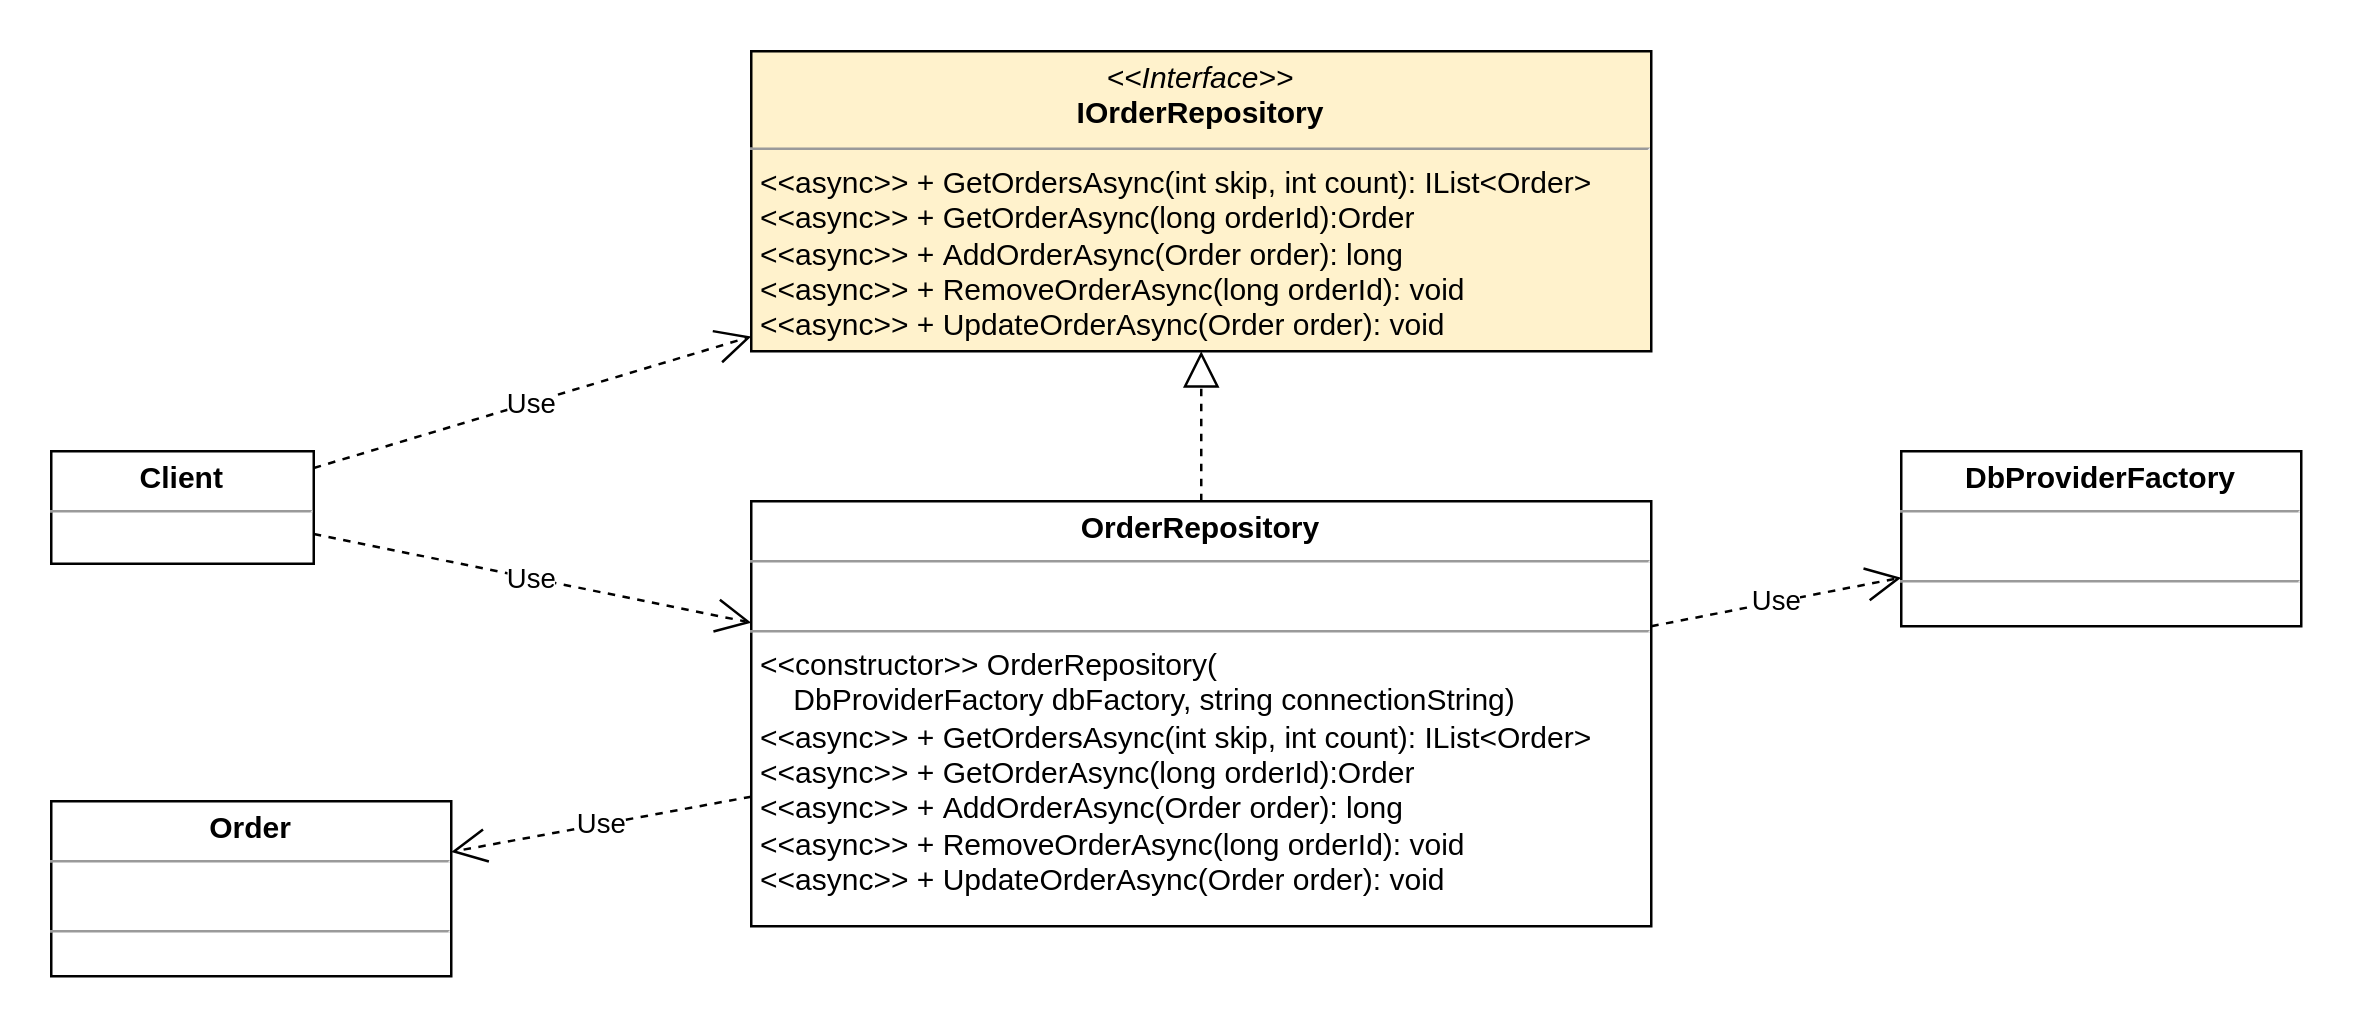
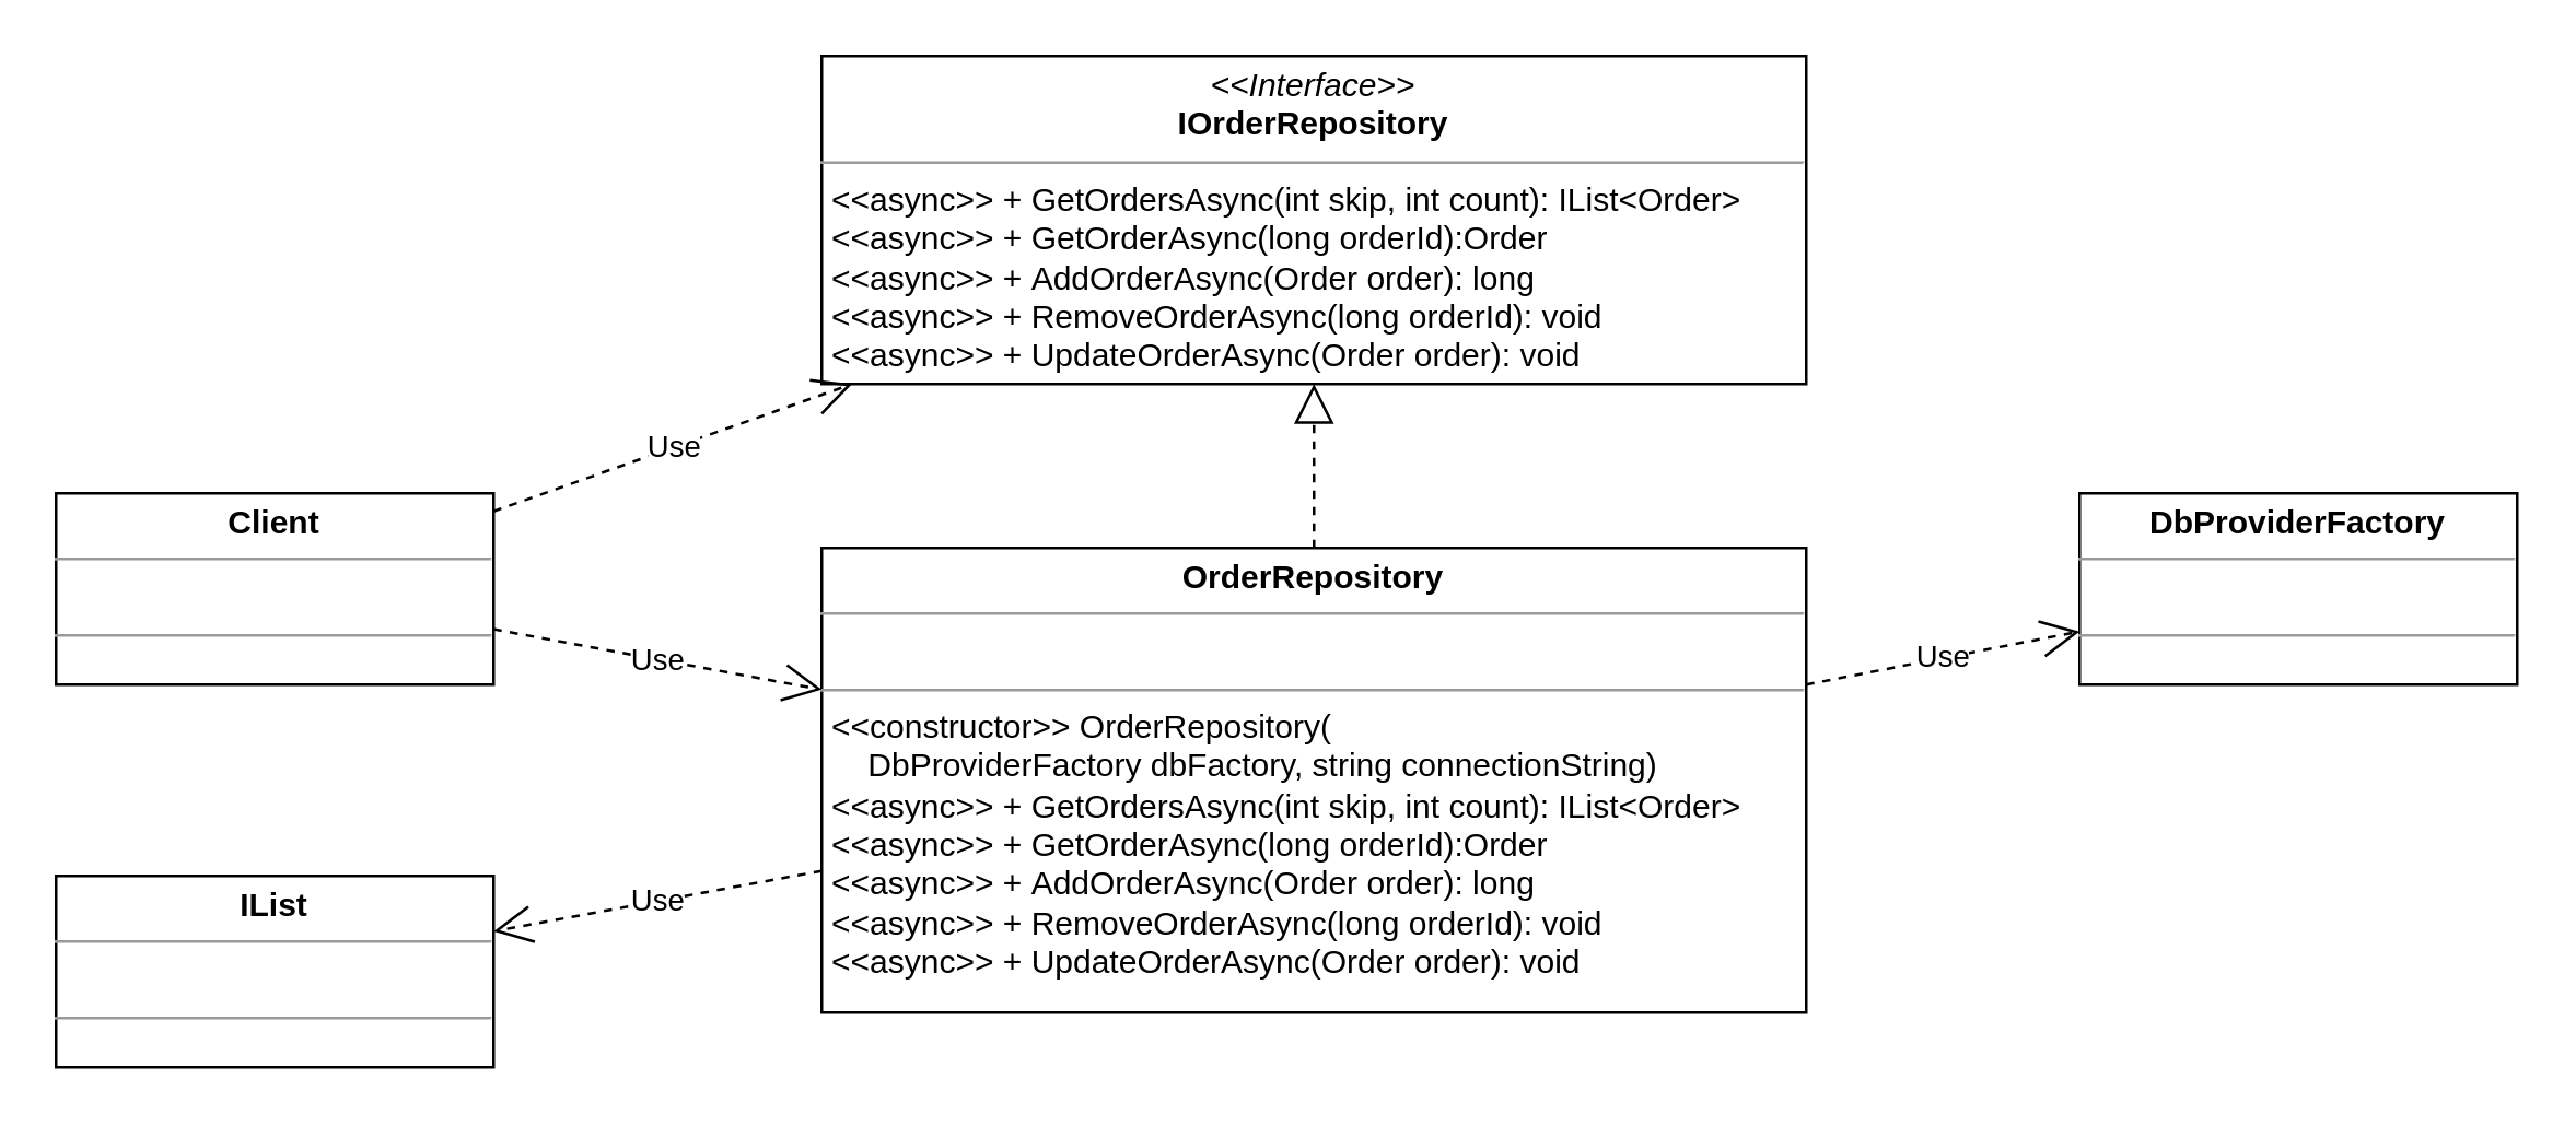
  <mxCell id="0" />
  <mxCell id="1" parent="0" />
  <mxCell id="2" value="&lt;p style=&quot;margin:0px;margin-top:4px;text-align:center;&quot;&gt;&lt;b&gt;OrderRepository&lt;/b&gt;&lt;/p&gt;&lt;hr size=&quot;1&quot;&gt;&lt;p style=&quot;margin:0px;margin-left:4px;&quot;&gt;&lt;br&gt;&lt;/p&gt;&lt;hr size=&quot;1&quot;&gt;&lt;p style=&quot;border-color: var(--border-color); margin: 0px 0px 0px 4px;&quot;&gt;&lt;span style=&quot;border-color: var(--border-color); background-color: initial;&quot;&gt;&amp;lt;&amp;lt;constructor&amp;gt;&amp;gt; OrderRepository(&lt;/span&gt;&lt;/p&gt;&lt;p style=&quot;border-color: var(--border-color); margin: 0px 0px 0px 4px;&quot;&gt;&lt;span style=&quot;background-color: initial;&quot;&gt;&amp;nbsp; &amp;nbsp; DbProviderFactory dbFactory,&amp;nbsp;&lt;/span&gt;&lt;span style=&quot;background-color: initial;&quot;&gt;string connectionString)&lt;/span&gt;&lt;/p&gt;&lt;p style=&quot;border-color: var(--border-color); margin: 0px 0px 0px 4px;&quot;&gt;&lt;span style=&quot;border-color: var(--border-color); background-color: initial;&quot;&gt;&amp;lt;&amp;lt;async&amp;gt;&amp;gt; +&amp;nbsp;&lt;/span&gt;&lt;span style=&quot;border-color: var(--border-color); background-color: initial;&quot;&gt;GetOrdersAsync(int skip, int count): IList&amp;lt;Order&amp;gt;&lt;/span&gt;&lt;/p&gt;&lt;p style=&quot;border-color: var(--border-color); margin: 0px 0px 0px 4px;&quot;&gt;&amp;lt;&amp;lt;async&amp;gt;&amp;gt;&amp;nbsp;+ GetOrderAsync(long orderId):Order&lt;/p&gt;&lt;p style=&quot;border-color: var(--border-color); margin: 0px 0px 0px 4px;&quot;&gt;&amp;lt;&amp;lt;async&amp;gt;&amp;gt; +&amp;nbsp;AddOrderAsync(Order order): long&lt;/p&gt;&lt;p style=&quot;border-color: var(--border-color); margin: 0px 0px 0px 4px;&quot;&gt;&amp;lt;&amp;lt;async&amp;gt;&amp;gt;&amp;nbsp;+&amp;nbsp;RemoveOrderAsync(long orderId): void&lt;/p&gt;&lt;p style=&quot;border-color: var(--border-color); margin: 0px 0px 0px 4px;&quot;&gt;&amp;lt;&amp;lt;async&amp;gt;&amp;gt; + UpdateOrderAsync(Order order): void&lt;br&gt;&lt;/p&gt;" style="verticalAlign=top;align=left;overflow=fill;fontSize=12;fontFamily=Helvetica;html=1;" parent="1" vertex="1"><mxGeometry x="300" y="200" width="360" height="170" as="geometry" /></mxCell>
- <mxCell id="3" value="&lt;p style=&quot;margin:0px;margin-top:4px;text-align:center;&quot;&gt;&lt;i&gt;&amp;lt;&amp;lt;Interface&amp;gt;&amp;gt;&lt;/i&gt;&lt;br&gt;&lt;b&gt;IOrderRepository&lt;/b&gt;&lt;br&gt;&lt;/p&gt;&lt;hr size=&quot;1&quot;&gt;&lt;p style=&quot;border-color: var(--border-color); margin: 0px 0px 0px 4px;&quot;&gt;&amp;lt;&amp;lt;async&amp;gt;&amp;gt; +&amp;nbsp;&lt;span style=&quot;border-color: var(--border-color); background-color: initial;&quot;&gt;GetOrdersAsync(int skip, int count): IList&amp;lt;Order&amp;gt;&lt;/span&gt;&lt;/p&gt;&lt;p style=&quot;border-color: var(--border-color); margin: 0px 0px 0px 4px;&quot;&gt;&amp;lt;&amp;lt;async&amp;gt;&amp;gt;&amp;nbsp;+ GetOrderAsync(long orderId):Order&lt;/p&gt;&lt;p style=&quot;border-color: var(--border-color); margin: 0px 0px 0px 4px;&quot;&gt;&amp;lt;&amp;lt;async&amp;gt;&amp;gt; +&amp;nbsp;AddOrderAsync(Order order): long&lt;/p&gt;&lt;p style=&quot;border-color: var(--border-color); margin: 0px 0px 0px 4px;&quot;&gt;&amp;lt;&amp;lt;async&amp;gt;&amp;gt;&amp;nbsp;+&amp;nbsp;RemoveOrderAsync(long orderId): void&lt;/p&gt;&lt;p style=&quot;border-color: var(--border-color); margin: 0px 0px 0px 4px;&quot;&gt;&amp;lt;&amp;lt;async&amp;gt;&amp;gt; + UpdateOrderAsync(Order order): void&lt;/p&gt;" style="verticalAlign=top;align=left;overflow=fill;fontSize=12;fontFamily=Helvetica;html=1;fillColor=#fff2cc;" parent="1" vertex="1"><mxGeometry x="300" y="20" width="360" height="120" as="geometry" /></mxCell>
+ <mxCell id="3" value="&lt;p style=&quot;margin:0px;margin-top:4px;text-align:center;&quot;&gt;&lt;i&gt;&amp;lt;&amp;lt;Interface&amp;gt;&amp;gt;&lt;/i&gt;&lt;br&gt;&lt;b&gt;IOrderRepository&lt;/b&gt;&lt;br&gt;&lt;/p&gt;&lt;hr size=&quot;1&quot;&gt;&lt;p style=&quot;border-color: var(--border-color); margin: 0px 0px 0px 4px;&quot;&gt;&amp;lt;&amp;lt;async&amp;gt;&amp;gt; +&amp;nbsp;&lt;span style=&quot;border-color: var(--border-color); background-color: initial;&quot;&gt;GetOrdersAsync(int skip, int count): IList&amp;lt;Order&amp;gt;&lt;/span&gt;&lt;/p&gt;&lt;p style=&quot;border-color: var(--border-color); margin: 0px 0px 0px 4px;&quot;&gt;&amp;lt;&amp;lt;async&amp;gt;&amp;gt;&amp;nbsp;+ GetOrderAsync(long orderId):Order&lt;/p&gt;&lt;p style=&quot;border-color: var(--border-color); margin: 0px 0px 0px 4px;&quot;&gt;&amp;lt;&amp;lt;async&amp;gt;&amp;gt; +&amp;nbsp;AddOrderAsync(Order order): long&lt;/p&gt;&lt;p style=&quot;border-color: var(--border-color); margin: 0px 0px 0px 4px;&quot;&gt;&amp;lt;&amp;lt;async&amp;gt;&amp;gt;&amp;nbsp;+&amp;nbsp;RemoveOrderAsync(long orderId): void&lt;/p&gt;&lt;p style=&quot;border-color: var(--border-color); margin: 0px 0px 0px 4px;&quot;&gt;&amp;lt;&amp;lt;async&amp;gt;&amp;gt; + UpdateOrderAsync(Order order): void&lt;/p&gt;" style="verticalAlign=top;align=left;overflow=fill;fontSize=12;fontFamily=Helvetica;html=1;" parent="1" vertex="1"><mxGeometry x="300" y="20" width="360" height="120" as="geometry" /></mxCell>
  <mxCell id="4" value="" style="endArrow=block;dashed=1;endFill=0;endSize=12;html=1;rounded=0;" parent="1" source="2" target="3" edge="1"><mxGeometry width="160" relative="1" as="geometry"><mxPoint x="520" y="430" as="sourcePoint" /><mxPoint x="680" y="430" as="targetPoint" /></mxGeometry></mxCell>
- <mxCell id="5" value="&lt;p style=&quot;margin:0px;margin-top:4px;text-align:center;&quot;&gt;&lt;b&gt;Order&lt;/b&gt;&lt;/p&gt;&lt;hr size=&quot;1&quot;&gt;&lt;p style=&quot;margin:0px;margin-left:4px;&quot;&gt;&lt;br&gt;&lt;/p&gt;&lt;hr size=&quot;1&quot;&gt;&lt;p style=&quot;margin:0px;margin-left:4px;&quot;&gt;&lt;br&gt;&lt;/p&gt;" style="verticalAlign=top;align=left;overflow=fill;fontSize=12;fontFamily=Helvetica;html=1;whiteSpace=wrap;" parent="1" vertex="1"><mxGeometry x="20" y="320" width="160" height="70" as="geometry" /></mxCell>
+ <mxCell id="5" value="&lt;p style=&quot;margin:0px;margin-top:4px;text-align:center;&quot;&gt;&lt;b&gt;IList&lt;/b&gt;&lt;/p&gt;&lt;hr size=&quot;1&quot;&gt;&lt;p style=&quot;margin:0px;margin-left:4px;&quot;&gt;&lt;br&gt;&lt;/p&gt;&lt;hr size=&quot;1&quot;&gt;&lt;p style=&quot;margin:0px;margin-left:4px;&quot;&gt;&lt;br&gt;&lt;/p&gt;" style="verticalAlign=top;align=left;overflow=fill;fontSize=12;fontFamily=Helvetica;html=1;whiteSpace=wrap;" parent="1" vertex="1"><mxGeometry x="20" y="320" width="160" height="70" as="geometry" /></mxCell>
  <mxCell id="6" value="Use" style="endArrow=open;endSize=12;dashed=1;html=1;rounded=0;" parent="1" source="2" target="5" edge="1"><mxGeometry width="160" relative="1" as="geometry"><mxPoint x="610" y="350" as="sourcePoint" /><mxPoint x="770" y="350" as="targetPoint" /></mxGeometry></mxCell>
- <mxCell id="7" value="&lt;p style=&quot;margin:0px;margin-top:4px;text-align:center;&quot;&gt;&lt;b&gt;Client&lt;/b&gt;&lt;/p&gt;&lt;hr size=&quot;1&quot;&gt;&lt;p style=&quot;margin:0px;margin-left:4px;&quot;&gt;&lt;br&gt;&lt;/p&gt;&lt;hr size=&quot;1&quot;&gt;&lt;p style=&quot;margin:0px;margin-left:4px;&quot;&gt;&lt;br&gt;&lt;/p&gt;" style="verticalAlign=top;align=left;overflow=fill;fontSize=12;fontFamily=Helvetica;html=1;whiteSpace=wrap;" parent="1" vertex="1"><mxGeometry x="20" y="180" width="105" height="45" as="geometry" /></mxCell>
+ <mxCell id="7" value="&lt;p style=&quot;margin:0px;margin-top:4px;text-align:center;&quot;&gt;&lt;b&gt;Client&lt;/b&gt;&lt;/p&gt;&lt;hr size=&quot;1&quot;&gt;&lt;p style=&quot;margin:0px;margin-left:4px;&quot;&gt;&lt;br&gt;&lt;/p&gt;&lt;hr size=&quot;1&quot;&gt;&lt;p style=&quot;margin:0px;margin-left:4px;&quot;&gt;&lt;br&gt;&lt;/p&gt;" style="verticalAlign=top;align=left;overflow=fill;fontSize=12;fontFamily=Helvetica;html=1;whiteSpace=wrap;" parent="1" vertex="1"><mxGeometry x="20" y="180" width="160" height="70" as="geometry" /></mxCell>
  <mxCell id="8" value="Use" style="endArrow=open;endSize=12;dashed=1;html=1;rounded=0;" parent="1" source="7" target="2" edge="1"><mxGeometry width="160" relative="1" as="geometry"><mxPoint x="290" y="370" as="sourcePoint" /><mxPoint x="450" y="370" as="targetPoint" /></mxGeometry></mxCell>
  <mxCell id="9" value="Use" style="endArrow=open;endSize=12;dashed=1;html=1;rounded=0;" parent="1" source="7" target="3" edge="1"><mxGeometry width="160" relative="1" as="geometry"><mxPoint x="290" y="370" as="sourcePoint" /><mxPoint x="450" y="370" as="targetPoint" /></mxGeometry></mxCell>
  <mxCell id="10" value="&lt;p style=&quot;margin:0px;margin-top:4px;text-align:center;&quot;&gt;&lt;b&gt;DbProviderFactory&lt;/b&gt;&lt;/p&gt;&lt;hr size=&quot;1&quot;&gt;&lt;p style=&quot;margin:0px;margin-left:4px;&quot;&gt;&lt;br&gt;&lt;/p&gt;&lt;hr size=&quot;1&quot;&gt;&lt;p style=&quot;margin:0px;margin-left:4px;&quot;&gt;&lt;br&gt;&lt;/p&gt;" style="verticalAlign=top;align=left;overflow=fill;fontSize=12;fontFamily=Helvetica;html=1;whiteSpace=wrap;" parent="1" vertex="1"><mxGeometry x="760" y="180" width="160" height="70" as="geometry" /></mxCell>
  <mxCell id="11" value="Use" style="endArrow=open;endSize=12;dashed=1;html=1;rounded=0;" parent="1" source="2" target="10" edge="1"><mxGeometry width="160" relative="1" as="geometry"><mxPoint x="480" y="250" as="sourcePoint" /><mxPoint x="640" y="250" as="targetPoint" /></mxGeometry></mxCell>
